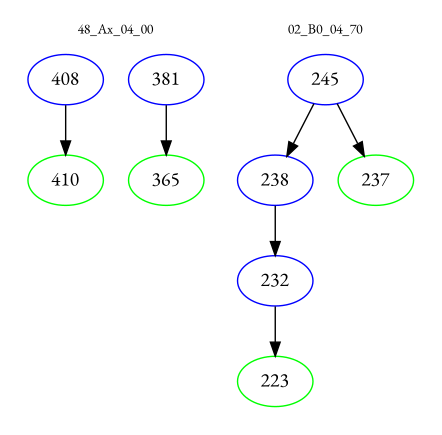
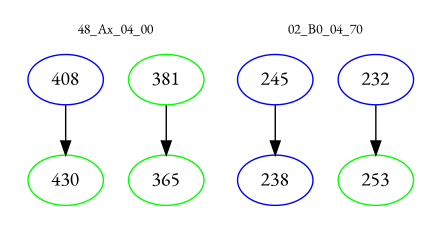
  digraph {
    fontname="EB Garamond"
    node [color=blue fontname="EB Garamond"]
    edge [color=black fontname="EB Garamond"]
-   n1 [label=381]
+   n1 [color=green label=381]
    n2 [label=408]
    n3 [color=green label=365]
-   n4 [color=green label=410]
+   n4 [color=green label=430]
    n5 [label=238]
    n6 [label=232]
    n7 [label=245]
-   n8 [color=green label=223]
-   n9 [color=green label=237]
+   n8 [color=green label=253]
    subgraph cluster_1 {
      color=white
      fontsize=10
      label="48_Ax_04_00"
      n1
      n2
      n3
      n4
    }
    subgraph cluster_2 {
      color=white
      fontsize=10
      label="02_B0_04_70"
      n5
      n6
      n7
      n8
-     n9
    }
    n1 -> n3
    n2 -> n4
-   n5 -> n6
    n6 -> n8
    n7 -> n5
-   n7 -> n9
  }
